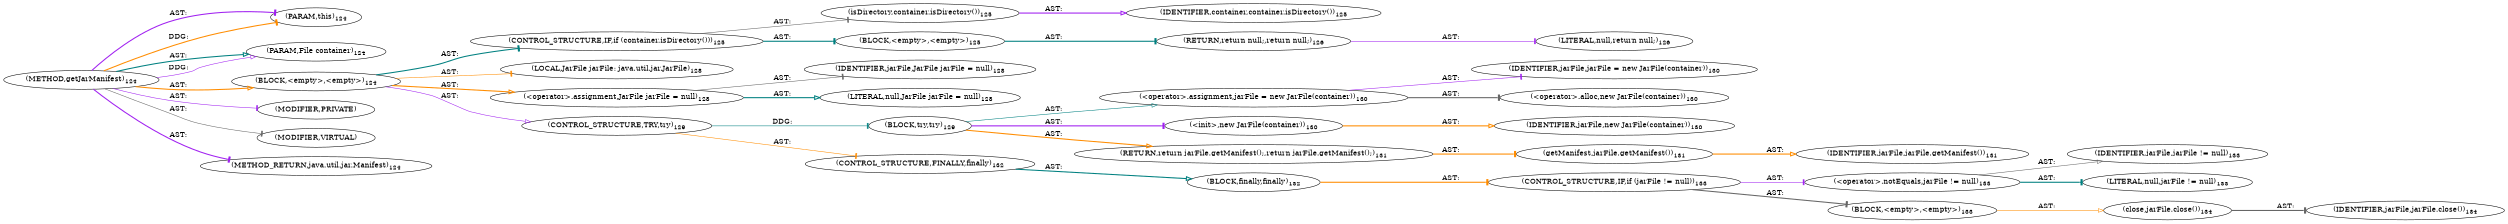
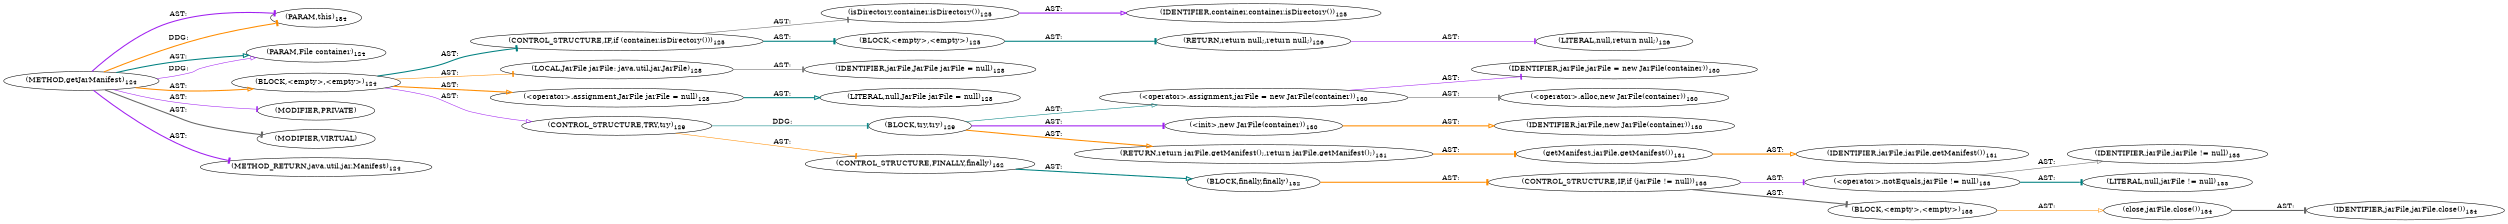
  digraph {
    rankdir=LR
    edge [arrowhead=tee color=darkorange style=bold]
    n1 [label=<(METHOD,getJarManifest)<SUB>124</SUB>>]
-   n2 [label=<(PARAM,this)<SUB>124</SUB>>]
+   n2 [label=<(PARAM,this)<SUB>184</SUB>>]
    n3 [label=<(PARAM,File container)<SUB>124</SUB>>]
    n4 [label=<(BLOCK,&lt;empty&gt;,&lt;empty&gt;)<SUB>124</SUB>>]
    n5 [label=<(MODIFIER,PRIVATE)>]
    n6 [label=<(MODIFIER,VIRTUAL)>]
    n7 [label=<(METHOD_RETURN,java.util.jar.Manifest)<SUB>124</SUB>>]
    n8 [label=<(CONTROL_STRUCTURE,IF,if (container.isDirectory()))<SUB>125</SUB>>]
    n9 [label=<(LOCAL,JarFile jarFile: java.util.jar.JarFile)<SUB>128</SUB>>]
    n10 [label=<(&lt;operator&gt;.assignment,JarFile jarFile = null)<SUB>128</SUB>>]
    n11 [label=<(CONTROL_STRUCTURE,TRY,try)<SUB>129</SUB>>]
    n12 [label=<(isDirectory,container.isDirectory())<SUB>125</SUB>>]
    n13 [label=<(BLOCK,&lt;empty&gt;,&lt;empty&gt;)<SUB>125</SUB>>]
    n14 [label=<(IDENTIFIER,jarFile,JarFile jarFile = null)<SUB>128</SUB>>]
    n15 [label=<(LITERAL,null,JarFile jarFile = null)<SUB>128</SUB>>]
    n16 [label=<(BLOCK,try,try)<SUB>129</SUB>>]
    n17 [label=<(CONTROL_STRUCTURE,FINALLY,finally)<SUB>132</SUB>>]
    n18 [label=<(IDENTIFIER,container,container.isDirectory())<SUB>125</SUB>>]
    n19 [label=<(RETURN,return null;,return null;)<SUB>126</SUB>>]
    n20 [label=<(LITERAL,null,return null;)<SUB>126</SUB>>]
    n21 [label=<(&lt;operator&gt;.assignment,jarFile = new JarFile(container))<SUB>130</SUB>>]
    n22 [label=<(&lt;init&gt;,new JarFile(container))<SUB>130</SUB>>]
    n23 [label=<(RETURN,return jarFile.getManifest();,return jarFile.getManifest();)<SUB>131</SUB>>]
    n24 [label=<(BLOCK,finally,finally)<SUB>132</SUB>>]
    n25 [label=<(IDENTIFIER,jarFile,jarFile = new JarFile(container))<SUB>130</SUB>>]
    n26 [label=<(&lt;operator&gt;.alloc,new JarFile(container))<SUB>130</SUB>>]
    n27 [label=<(IDENTIFIER,jarFile,new JarFile(container))<SUB>130</SUB>>]
    n28 [label=<(getManifest,jarFile.getManifest())<SUB>131</SUB>>]
    n29 [label=<(IDENTIFIER,jarFile,jarFile.getManifest())<SUB>131</SUB>>]
    n30 [label=<(CONTROL_STRUCTURE,IF,if (jarFile != null))<SUB>133</SUB>>]
    n31 [label=<(&lt;operator&gt;.notEquals,jarFile != null)<SUB>133</SUB>>]
    n32 [label=<(BLOCK,&lt;empty&gt;,&lt;empty&gt;)<SUB>133</SUB>>]
    n33 [label=<(IDENTIFIER,jarFile,jarFile != null)<SUB>133</SUB>>]
    n34 [label=<(LITERAL,null,jarFile != null)<SUB>133</SUB>>]
    n35 [label=<(close,jarFile.close())<SUB>134</SUB>>]
    n36 [label=<(IDENTIFIER,jarFile,jarFile.close())<SUB>134</SUB>>]
    n1 -> n2 [color=purple label="AST: "]
    n1 -> n2 [label="DDG: "]
    n1 -> n3 [arrowhead=onormal color=teal label="AST: "]
    n1 -> n3 [arrowhead=onormal color=purple label="DDG: " style=solid]
    n1 -> n4 [arrowhead=onormal label="AST: "]
    n1 -> n5 [color=purple label="AST: " style=solid]
-   n1 -> n6 [color=gray40 label="AST: " style=solid]
+   n1 -> n6 [color=gray40 label="AST: "]
    n1 -> n7 [color=purple label="AST: "]
    n4 -> n8 [color=teal label="AST: "]
    n4 -> n9 [label="AST: " style=solid]
    n4 -> n10 [arrowhead=onormal label="AST: "]
    n4 -> n11 [arrowhead=onormal color=purple label="AST: " style=solid]
    n8 -> n12 [color=gray40 label="AST: " style=solid]
    n8 -> n13 [color=teal label="AST: "]
-   n10 -> n14 [color=gray40 label="AST: " style=solid]
+   n9 -> n14 [color=gray40 label="AST: " style=solid]
    n10 -> n15 [arrowhead=onormal color=teal label="AST: "]
    n11 -> n16 [color=teal label="DDG: " style=solid]
    n11 -> n17 [label="AST: " style=solid]
    n12 -> n18 [arrowhead=onormal color=purple label="AST: "]
    n13 -> n19 [color=teal label="AST: "]
    n16 -> n21 [arrowhead=onormal color=teal label="AST: " style=solid]
    n16 -> n22 [color=purple label="AST: "]
    n16 -> n23 [arrowhead=onormal label="AST: "]
    n17 -> n24 [arrowhead=onormal color=teal label="AST: "]
    n19 -> n20 [color=purple label="AST: " style=solid]
    n21 -> n25 [color=purple label="AST: " style=solid]
-   n21 -> n26 [color=gray40 label="AST: "]
+   n21 -> n26 [color=gray40 label="AST: " style=solid]
    n22 -> n27 [arrowhead=onormal label="AST: "]
    n23 -> n28 [label="AST: "]
    n24 -> n30 [label="AST: "]
    n28 -> n29 [arrowhead=onormal label="AST: "]
    n30 -> n31 [color=purple label="AST: " style=solid]
    n30 -> n32 [color=gray40 label="AST: "]
    n31 -> n33 [arrowhead=onormal color=gray40 label="AST: " style=solid]
    n31 -> n34 [color=teal label="AST: "]
    n32 -> n35 [arrowhead=onormal label="AST: " style=solid]
    n35 -> n36 [color=gray40 label="AST: "]
  }
